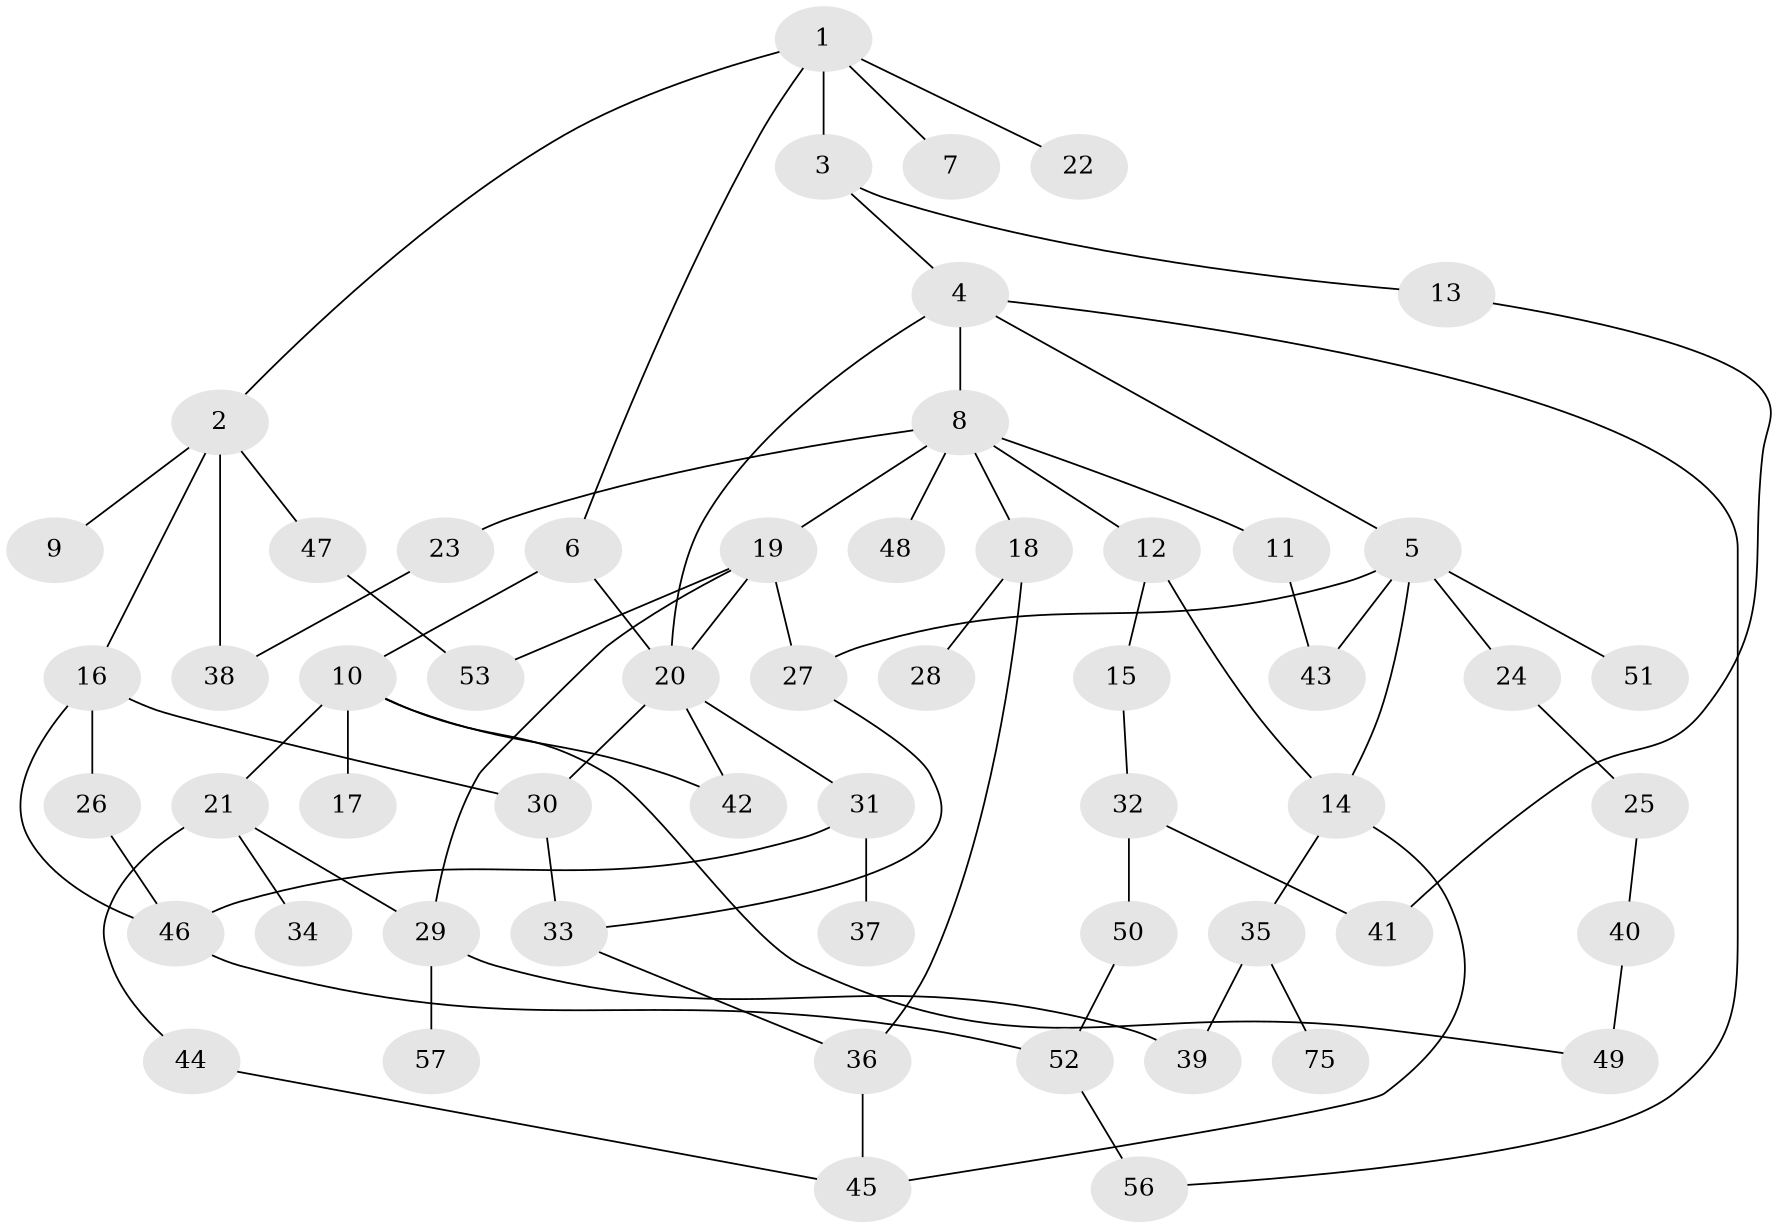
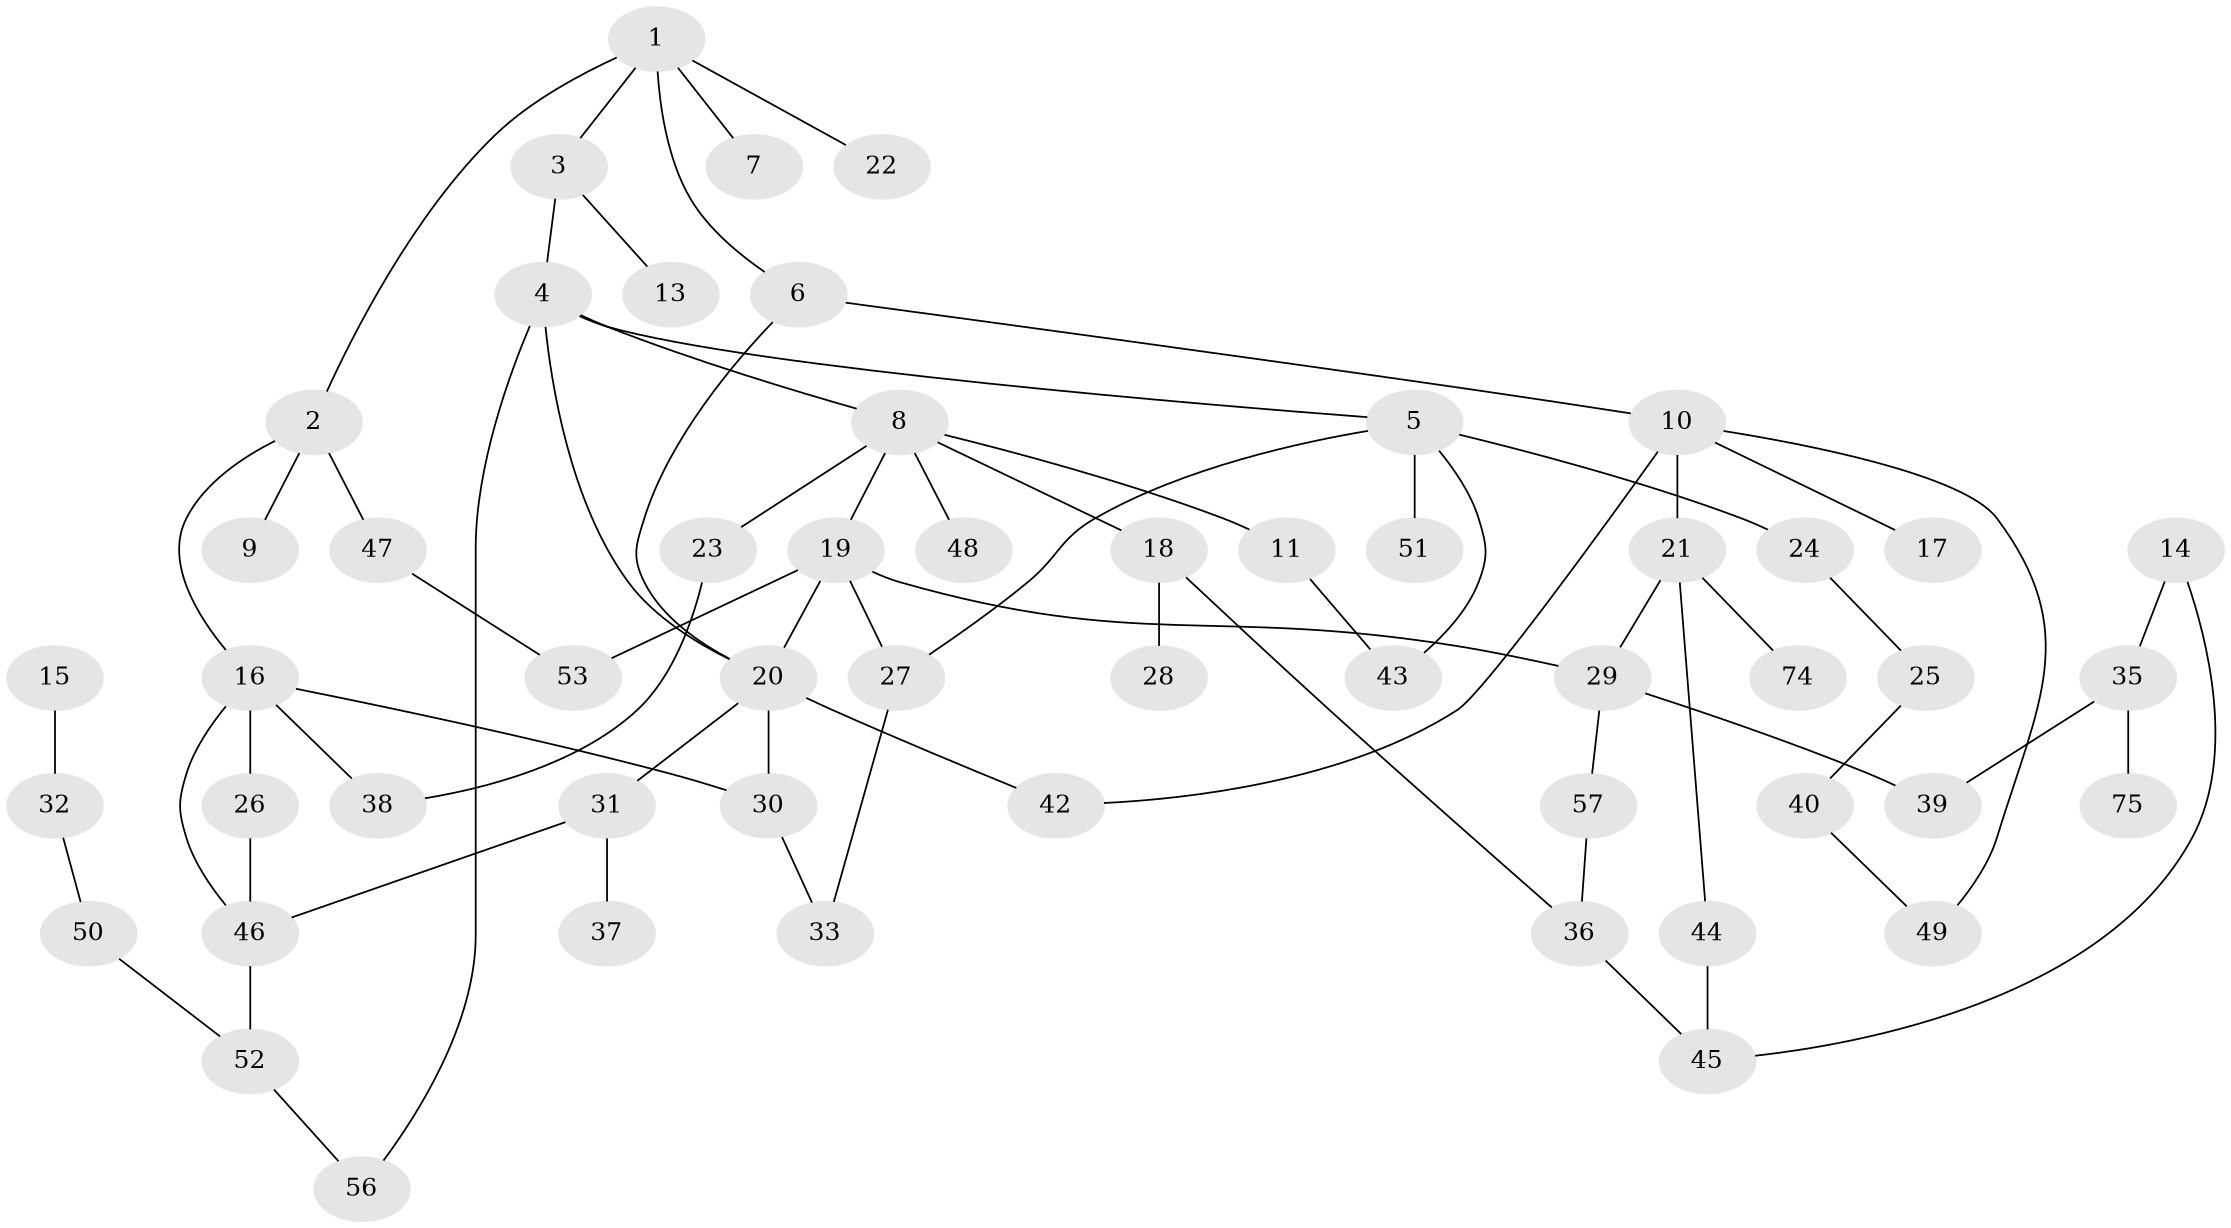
  graph {
    node [color=gray90 style=filled]
    1
    2
    3
    6
    7
    22
    9
    16
    38
    47
    4
    13
    20
    10
    26
    30
    46
    53
    5
    8
    56
-   41
    14
    24
    27
    43
    51
    11
-   12
    18
    19
    23
    48
    42
    31
    35
    45
    25
    33
    17
    21
    49
    15
    28
    36
    29
-   34
+   34 [label=74]
    44
    32
    39
    n51 [label=75]
    50
    52
    57
    37
    40
    1 -- 2
    1 -- 3
    1 -- 6
    1 -- 7
    1 -- 22
    2 -- 9
    2 -- 16
-   2 -- 38
+   16 -- 38
    2 -- 47
    3 -- 4
    3 -- 13
    6 -- 20
    6 -- 10
    16 -- 26
    16 -- 30
    16 -- 46
    47 -- 53
    4 -- 20
    4 -- 5
    4 -- 8
    4 -- 56
-   13 -- 41
    20 -- 30
    20 -- 42
    20 -- 31
    10 -- 42
    10 -- 17
    10 -- 21
    10 -- 49
    26 -- 46
    30 -- 33
    46 -- 52
-   5 -- 14
    5 -- 24
    5 -- 27
    5 -- 43
    5 -- 51
    8 -- 11
-   8 -- 12
    8 -- 18
    8 -- 19
    8 -- 23
    8 -- 48
    14 -- 35
    14 -- 45
    24 -- 25
    27 -- 33
    11 -- 43
-   12 -- 14
-   12 -- 15
    18 -- 28
    18 -- 36
    19 -- 20
    19 -- 53
    19 -- 27
    19 -- 29
    23 -- 38
    31 -- 46
    31 -- 37
    35 -- 39
    35 -- n51
    25 -- 40
-   33 -- 36
+   57 -- 36
    21 -- 29
    21 -- 34
    21 -- 44
    15 -- 32
    36 -- 45
    29 -- 39
    29 -- 57
    44 -- 45
-   32 -- 41
    32 -- 50
    50 -- 52
    52 -- 56
    40 -- 49
  }
